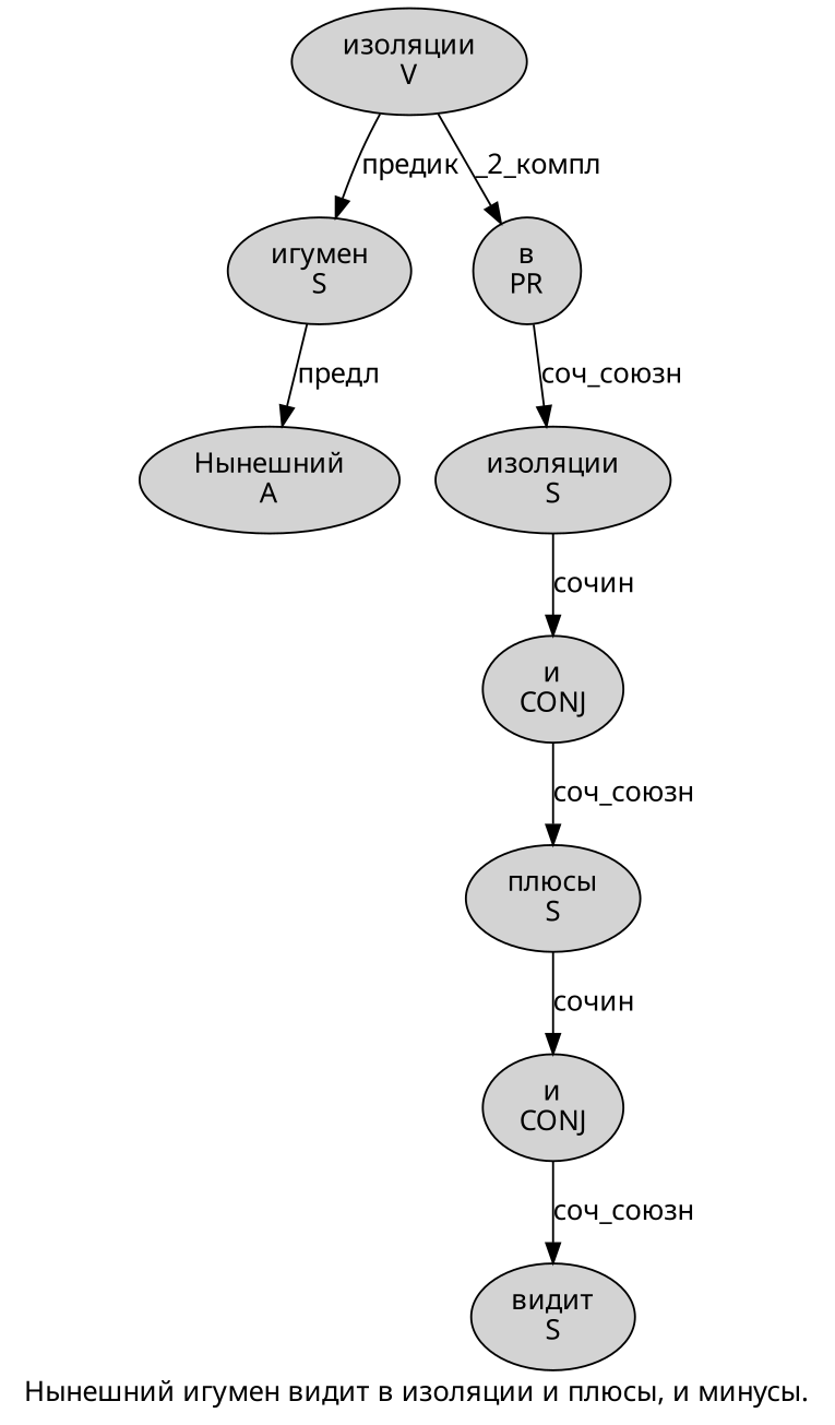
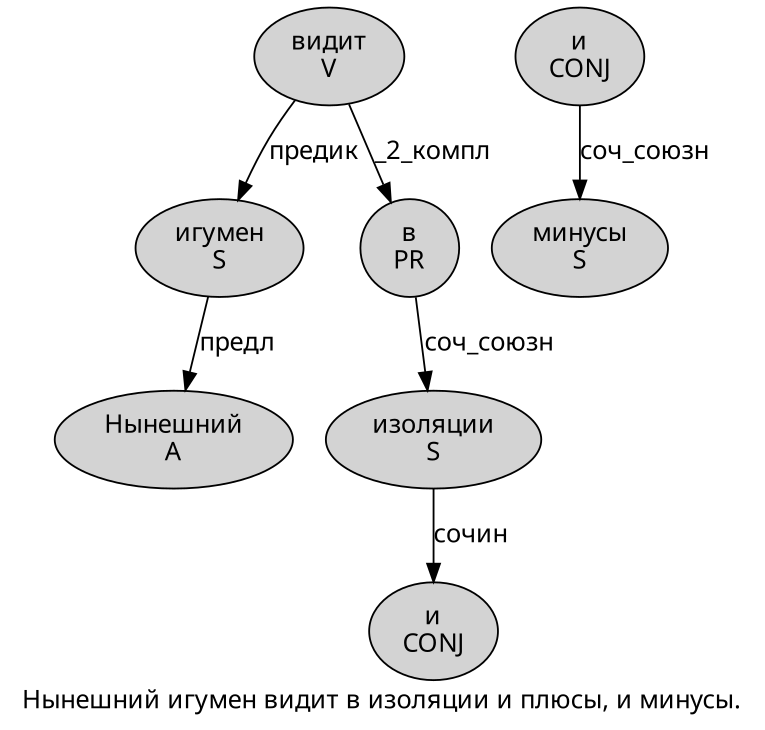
  digraph {
    fontname="Noto Sans"
    label="Нынешний игумен видит в изоляции и плюсы, и минусы."
    node [fillcolor=lightgray fontname="Noto Sans" penwidth=1 shape=ellipse style=filled]
    edge [fontname="Noto Sans"]
    n1 [label="Нынешний\nA"]
    n2 [label="игумен\nS"]
-   n3 [label="изоляции\nV"]
+   n3 [label="видит\nV"]
    n4 [label="в\nPR"]
    n5 [label="изоляции\nS"]
    n6 [label="и\nCONJ"]
-   n7 [label="плюсы\nS"]
    n8 [label="и\nCONJ"]
-   n9 [label="видит\nS"]
+   n9 [label="минусы\nS"]
    n2 -> n1 [label="предл"]
    n3 -> n2 [label="предик"]
    n3 -> n4 [label="_2_компл"]
    n4 -> n5 [label="соч_союзн"]
    n5 -> n6 [label="сочин"]
-   n6 -> n7 [label="соч_союзн"]
-   n7 -> n8 [label="сочин"]
    n8 -> n9 [label="соч_союзн"]
  }
